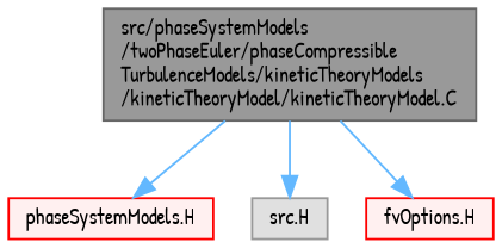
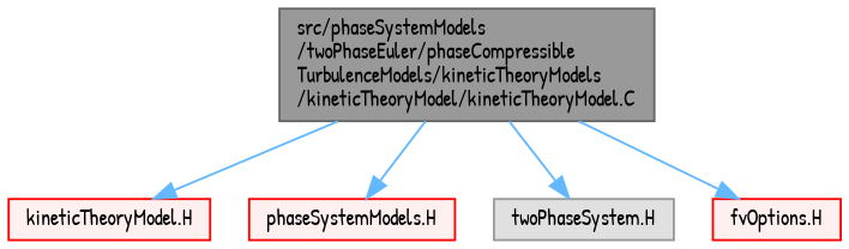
  digraph {
    fontname="Patrick Hand"
    node [color=red fillcolor="#FFF0F0" fontname="Patrick Hand" fontsize=10 shape=box style=filled]
    edge [color=steelblue1 fontname="Patrick Hand" fontsize=10 labelfontname=Helvetica labelfontsize=10 style=solid]
    n1 [color=gray40 fillcolor=grey60 fontcolor=black height=0.2 label="src/phaseSystemModels\l/twoPhaseEuler/phaseCompressible\lTurbulenceModels/kineticTheoryModels\l/kineticTheoryModel/kineticTheoryModel.C" width=0.4]
+   n2 [height=0.2 label="kineticTheoryModel.H" width=0.4]
    n3 [height=0.2 label="phaseSystemModels.H" width=0.4]
-   n4 [color=grey60 fillcolor="#E0E0E0" height=0.2 label="src.H" width=0.4]
+   n4 [color=grey60 fillcolor="#E0E0E0" height=0.2 label="twoPhaseSystem.H" width=0.4]
    n5 [height=0.2 label="fvOptions.H" width=0.4]
+   n1 -> n2
    n1 -> n3
    n1 -> n4
    n1 -> n5
  }
